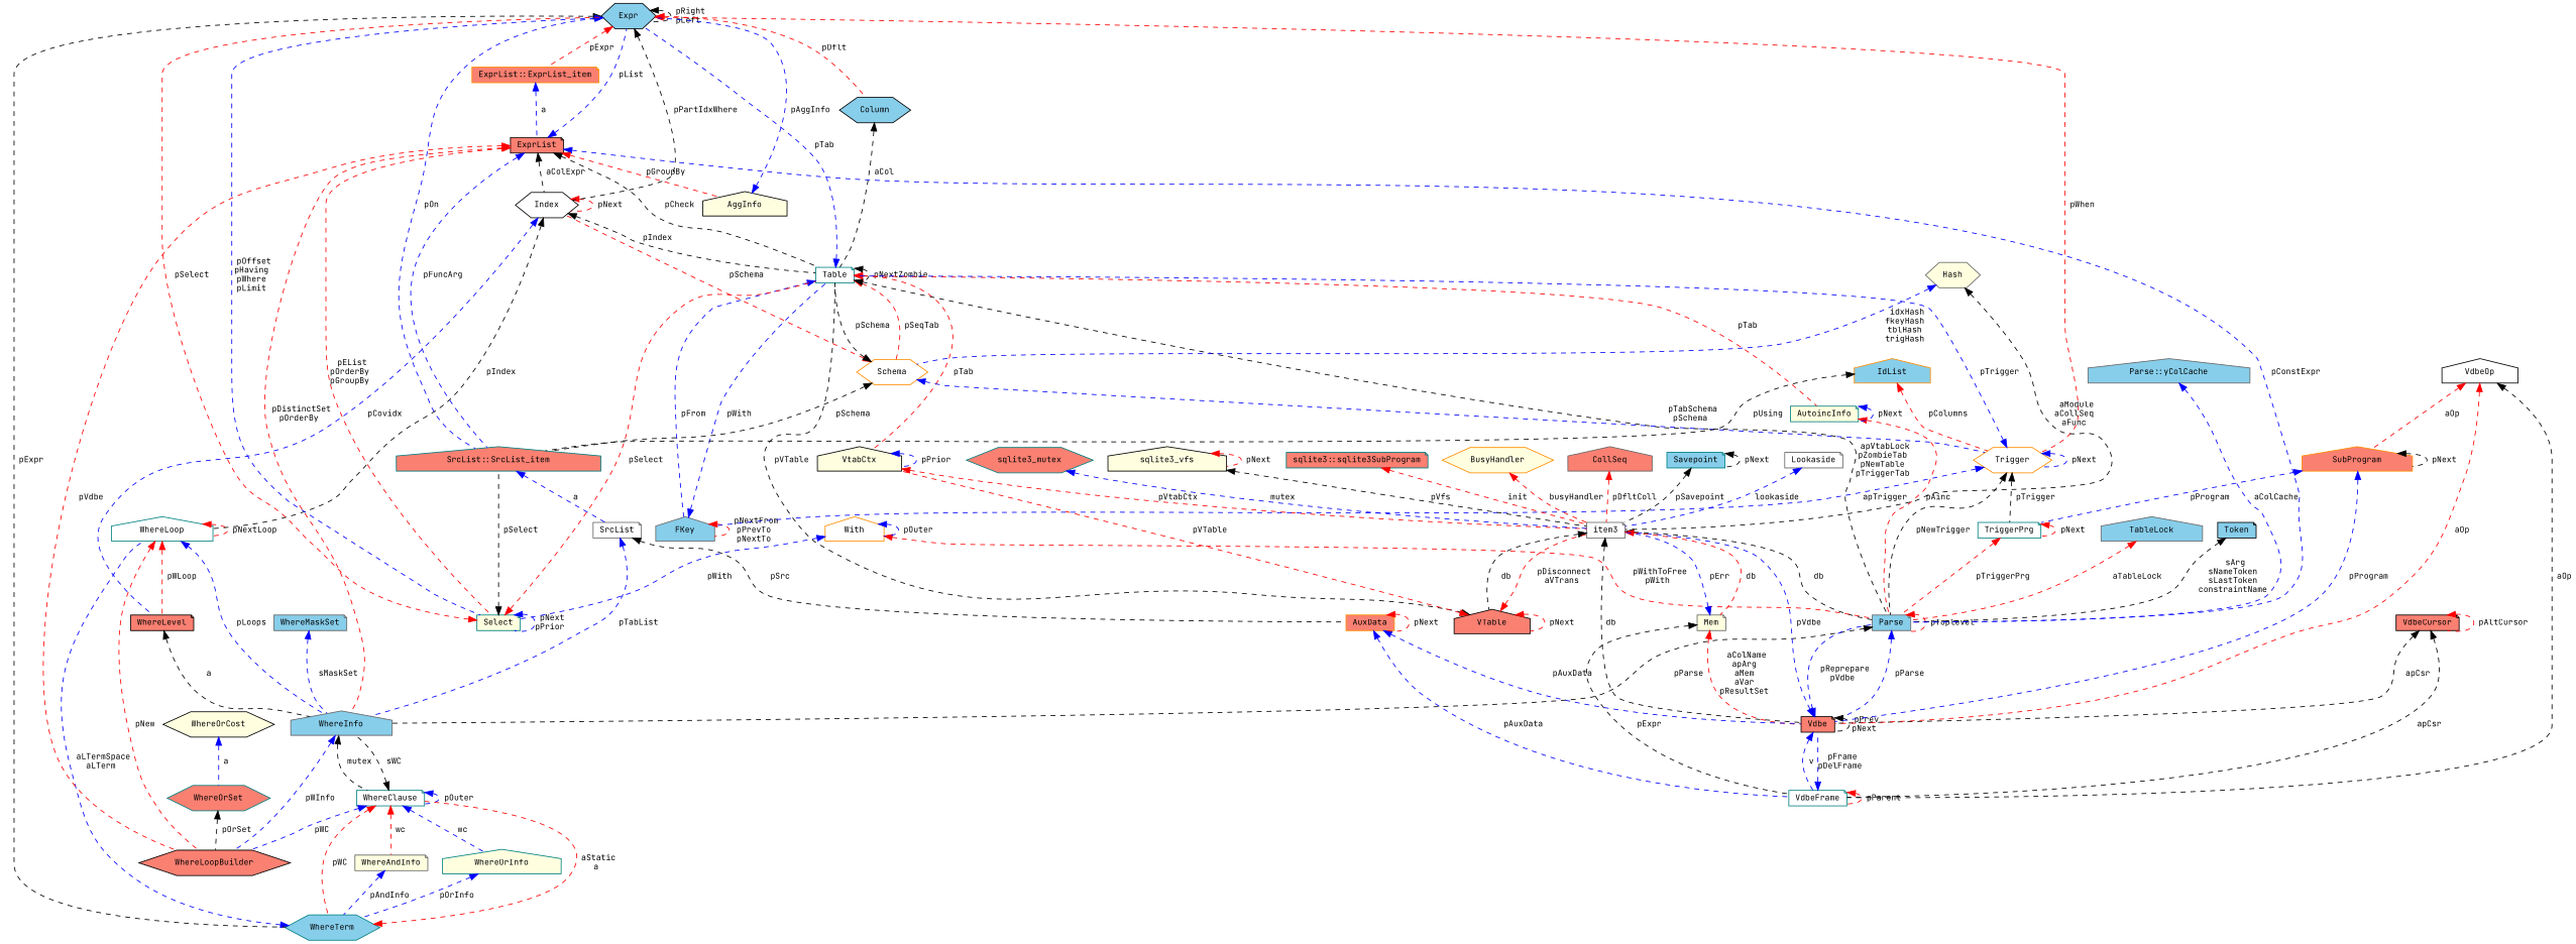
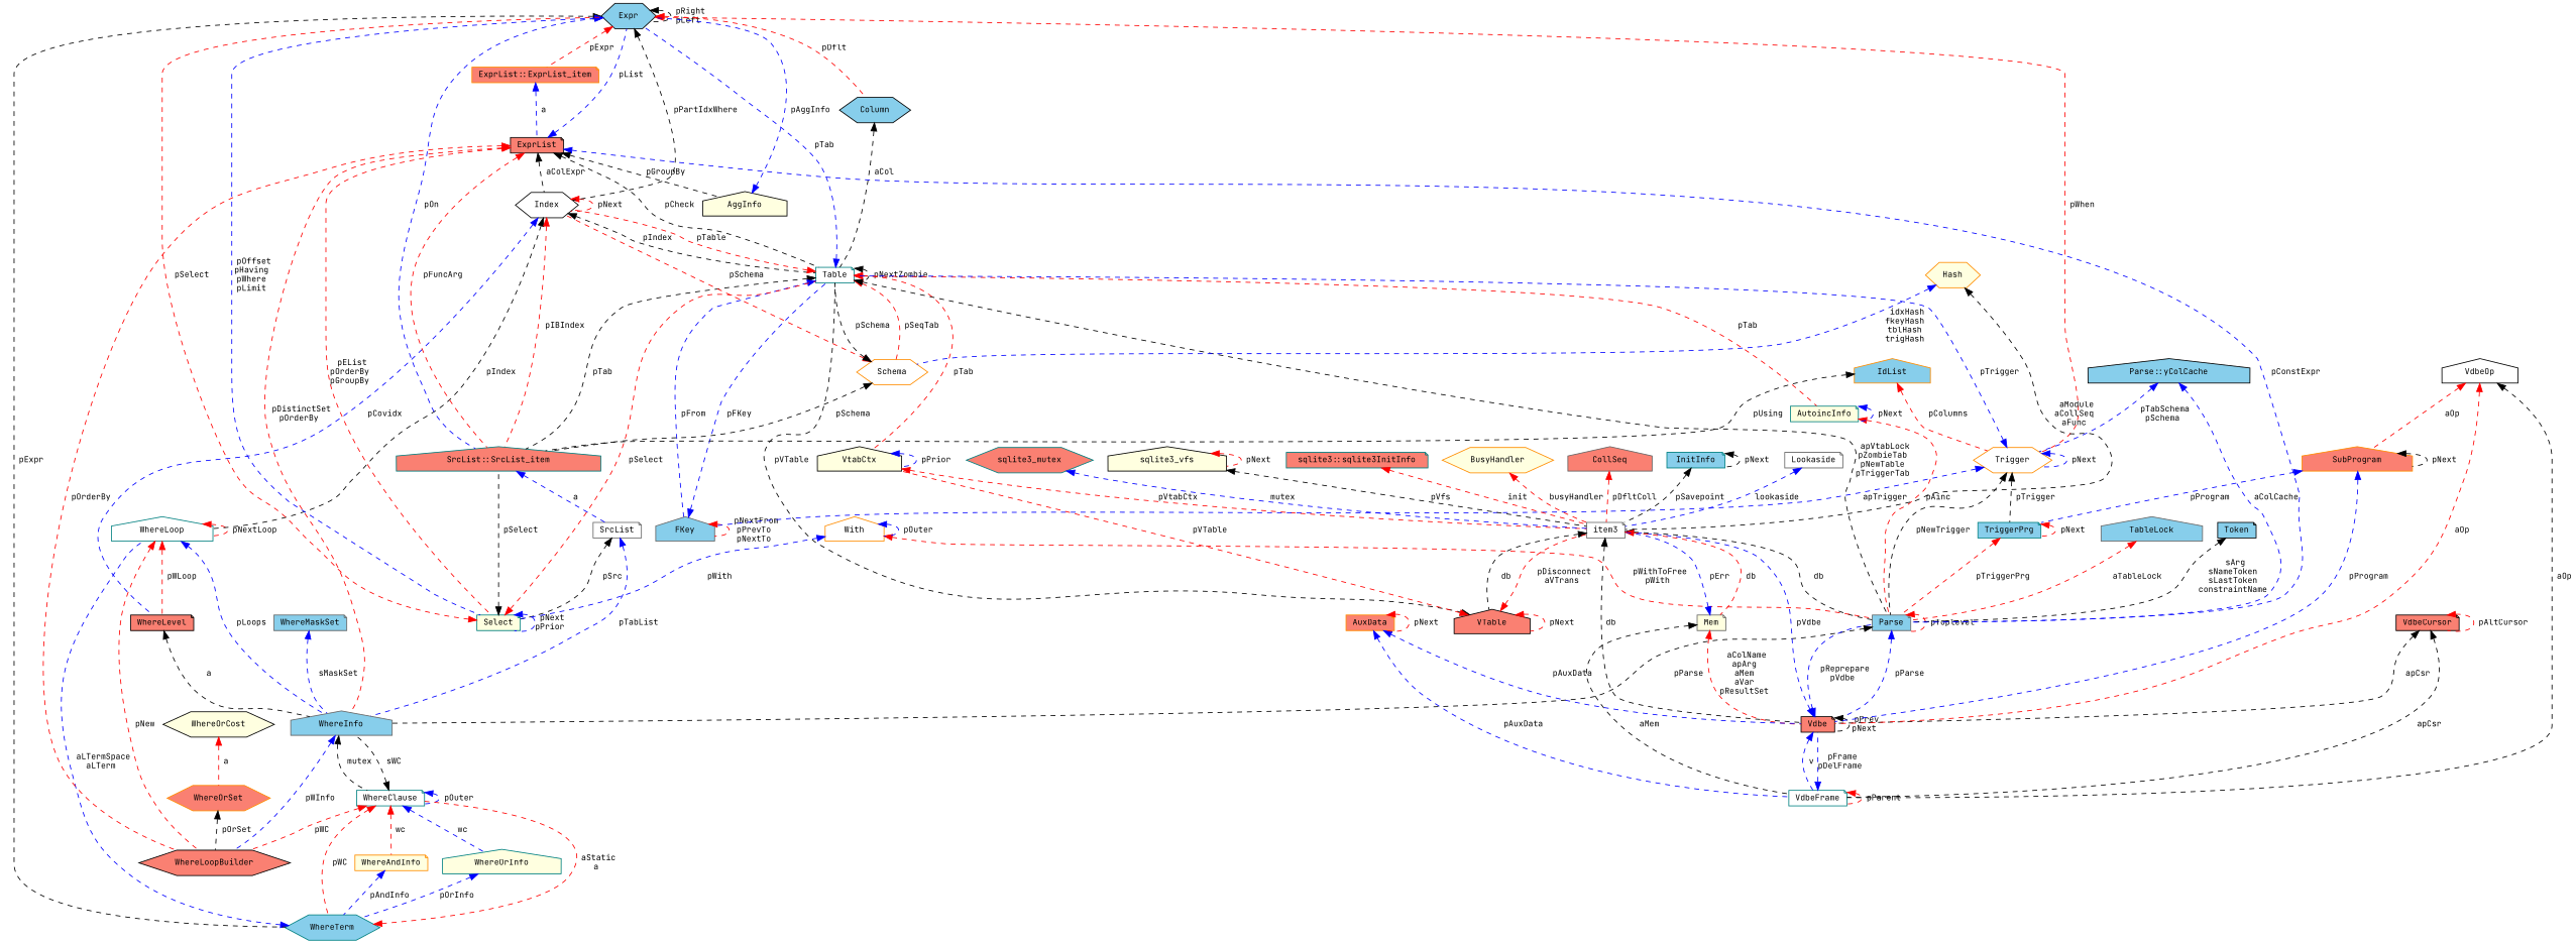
  digraph {
    fontname="JetBrains Mono"
    node [color=black fillcolor=salmon fontname="JetBrains Mono" fontsize=10 shape=note style=filled]
    edge [color=red dir=back fontname="JetBrains Mono" fontsize=10 labelfontname=Helvetica labelfontsize=10 style=dashed]
    n1 [fontcolor=black height=0.2 label=WhereLoopBuilder shape=hexagon width=0.4]
-   n2 [color=teal height=0.2 label=WhereOrSet shape=hexagon width=0.4]
+   n2 [color=darkorange height=0.2 label=WhereOrSet shape=hexagon width=0.4]
    n3 [fillcolor=lightyellow height=0.2 label=WhereOrCost shape=hexagon width=0.4]
    n4 [color=teal fillcolor=white height=0.2 label=WhereLoop shape=house width=0.4]
    n5 [color=gray40 fillcolor=skyblue height=0.2 label=WhereInfo shape=house width=0.4]
    n6 [height=0.2 label=WhereLevel width=0.4]
    n7 [color=teal fillcolor=white height=0.2 label=WhereClause width=0.4]
    n8 [color=teal fillcolor=skyblue height=0.2 label=WhereTerm shape=hexagon width=0.4]
-   n9 [color=gray40 fillcolor=lightyellow height=0.2 label=WhereAndInfo width=0.4]
+   n9 [color=darkorange fillcolor=lightyellow height=0.2 label=WhereAndInfo width=0.4]
    n10 [color=teal fillcolor=lightyellow height=0.2 label=WhereOrInfo shape=house width=0.4]
    n11 [fillcolor=white height=0.2 label=Index shape=hexagon width=0.4]
    n12 [color=teal fillcolor=white height=0.2 label=Table width=0.4]
    n13 [color=teal height=0.2 label="SrcList::SrcList_item" shape=house width=0.4]
    n14 [color=darkorange fillcolor=white height=0.2 label=Schema shape=hexagon width=0.4]
    n15 [fillcolor=skyblue height=0.2 label=Expr shape=hexagon width=0.4]
    n16 [color=gray40 fillcolor=skyblue height=0.2 label=FKey shape=house width=0.4]
    n17 [color=gray40 fillcolor=skyblue height=0.2 label=Parse width=0.4]
    n18 [color=teal fillcolor=lightyellow height=0.2 label=AutoincInfo width=0.4]
    n19 [fillcolor=lightyellow height=0.2 label=VtabCtx shape=house width=0.4]
    n20 [color=gray40 fillcolor=white height=0.2 label=SrcList width=0.4]
    n21 [color=darkorange fillcolor=white height=0.2 label=Trigger shape=hexagon width=0.4]
-   n22 [color=teal fillcolor=white height=0.2 label=TriggerPrg width=0.4]
+   n22 [color=teal fillcolor=skyblue height=0.2 label=TriggerPrg width=0.4]
    n23 [fillcolor=skyblue height=0.2 label=Column shape=hexagon width=0.4]
    n24 [color=darkorange height=0.2 label="ExprList::ExprList_item" width=0.4]
    n25 [color=teal fillcolor=lightyellow height=0.2 label=Select width=0.4]
    n26 [height=0.2 label=Vdbe width=0.4]
    n27 [color=gray40 fillcolor=white height=0.2 label=item3 width=0.4]
    n28 [height=0.2 label=ExprList width=0.4]
    n29 [fillcolor=lightyellow height=0.2 label=AggInfo shape=house width=0.4]
    n30 [color=darkorange fillcolor=white height=0.2 label=With shape=house width=0.4]
    n31 [color=darkorange fillcolor=skyblue height=0.2 label=IdList shape=house width=0.4]
    n32 [height=0.2 label=VTable shape=house width=0.4]
    n33 [color=gray40 fillcolor=lightyellow height=0.2 label=Mem width=0.4]
    n34 [color=teal fillcolor=white height=0.2 label=VdbeFrame width=0.4]
    n35 [color=darkorange height=0.2 label=AuxData width=0.4]
    n36 [height=0.2 label=VdbeCursor width=0.4]
    n37 [fillcolor=white height=0.2 label=VdbeOp shape=house width=0.4]
    n38 [color=darkorange height=0.2 label=SubProgram shape=house width=0.4]
    n39 [color=gray40 fillcolor=skyblue height=0.2 label=TableLock shape=house width=0.4]
    n40 [fillcolor=skyblue height=0.2 label=Token width=0.4]
-   n41 [color=gray40 fillcolor=skyblue height=0.2 label="Parse::yColCache" shape=house width=0.4]
-   n42 [color=teal fillcolor=skyblue height=0.2 label=Savepoint width=0.4]
+   n41 [fillcolor=skyblue height=0.2 label="Parse::yColCache" shape=house width=0.4]
+   n42 [color=teal fillcolor=skyblue height=0.2 label=InitInfo width=0.4]
    n43 [color=gray40 fillcolor=white height=0.2 label=Lookaside width=0.4]
    n44 [color=teal height=0.2 label=sqlite3_mutex shape=hexagon width=0.4]
    n45 [fillcolor=lightyellow height=0.2 label=sqlite3_vfs shape=house width=0.4]
-   n46 [color=teal height=0.2 label="sqlite3::sqlite3SubProgram" width=0.4]
+   n46 [color=teal height=0.2 label="sqlite3::sqlite3InitInfo" width=0.4]
    n47 [color=darkorange fillcolor=lightyellow height=0.2 label=BusyHandler shape=hexagon width=0.4]
    n48 [color=gray40 height=0.2 label=CollSeq shape=house width=0.4]
-   n49 [color=gray40 fillcolor=lightyellow height=0.2 label=Hash shape=hexagon width=0.4]
+   n49 [color=darkorange fillcolor=lightyellow height=0.2 label=Hash shape=hexagon width=0.4]
    n50 [color=gray40 fillcolor=skyblue height=0.2 label=WhereMaskSet width=0.4]
    n2 -> n1 [color=black label=" pOrSet"]
-   n3 -> n2 [color=blue label=" a"]
+   n3 -> n2 [label=" a"]
    n4 -> n1 [label=" pNew"]
    n4 -> n4 [label=" pNextLoop"]
    n4 -> n5 [color=blue label=" pLoops"]
    n4 -> n6 [label=" pWLoop"]
    n5 -> n1 [color=blue label=" pWInfo"]
    n5 -> n7 [color=black label=" mutex"]
    n6 -> n5 [color=black label=" a"]
-   n7 -> n1 [color=blue label=" pWC"]
+   n7 -> n1 [label=" pWC"]
    n7 -> n5 [color=black label=" sWC"]
    n7 -> n7 [color=blue label=" pOuter"]
    n7 -> n8 [label=" pWC"]
    n7 -> n9 [label=" wc"]
    n7 -> n10 [color=blue label=" wc"]
    n8 -> n4 [color=blue label=" aLTermSpace\naLTerm"]
    n8 -> n7 [label=" aStatic\na"]
    n9 -> n8 [color=blue label=" pAndInfo"]
    n10 -> n8 [color=blue label=" pOrInfo"]
    n11 -> n4 [color=black label=" pIndex"]
    n11 -> n6 [color=blue label=" pCovidx"]
    n11 -> n11 [label=" pNext"]
    n11 -> n12 [color=black label=" pIndex"]
+   n11 -> n13 [label=" pIBIndex"]
+   n12 -> n11 [label=" pTable"]
    n12 -> n12 [color=black label=" pNextZombie"]
+   n12 -> n13 [color=black label=" pTab"]
    n12 -> n14 [label=" pSeqTab"]
    n12 -> n15 [color=blue label=" pTab"]
    n12 -> n16 [color=blue label=" pFrom"]
    n12 -> n17 [color=black label=" apVtabLock\npZombieTab\npNewTable\npTriggerTab"]
    n12 -> n18 [label=" pTab"]
    n12 -> n19 [label=" pTab"]
    n13 -> n20 [color=blue label=" a"]
    n14 -> n11 [label=" pSchema"]
    n14 -> n12 [color=black label=" pSchema"]
    n14 -> n13 [color=black label=" pSchema"]
-   n14 -> n21 [color=blue label=" pTabSchema\npSchema"]
+   n41 -> n21 [color=blue label=" pTabSchema\npSchema"]
    n15 -> n8 [color=black label=" pExpr"]
    n15 -> n11 [color=black label=" pPartIdxWhere"]
    n15 -> n13 [color=blue label=" pOn"]
    n15 -> n15 [color=black label=" pRight\npLeft"]
    n15 -> n21 [label=" pWhen"]
    n15 -> n23 [label=" pDflt"]
    n15 -> n24 [label=" pExpr"]
    n15 -> n25 [color=blue label=" pOffset\npHaving\npWhere\npLimit"]
-   n16 -> n12 [color=blue label=" pWith"]
+   n16 -> n12 [color=blue label=" pFKey"]
    n16 -> n16 [label=" pNextFrom\npPrevTo\npNextTo"]
    n17 -> n5 [color=black label=" pParse"]
    n17 -> n17 [label=" pToplevel"]
    n17 -> n26 [color=blue label=" pParse"]
    n18 -> n17 [label=" pAinc"]
    n18 -> n18 [color=blue label=" pNext"]
    n19 -> n19 [color=blue label=" pPrior"]
    n19 -> n27 [label=" pVtabCtx"]
    n20 -> n5 [color=blue label=" pTabList"]
-   n20 -> n35 [color=black label=" pSrc"]
+   n20 -> n25 [color=black label=" pSrc"]
    n21 -> n12 [color=blue label=" pTrigger"]
    n21 -> n16 [color=blue label=" apTrigger"]
    n21 -> n17 [color=black label=" pNewTrigger"]
    n21 -> n21 [color=blue label=" pNext"]
    n21 -> n22 [color=black label=" pTrigger"]
    n22 -> n17 [label=" pTriggerPrg"]
    n22 -> n22 [label=" pNext"]
    n23 -> n12 [color=black label=" aCol"]
    n24 -> n28 [color=blue label=" a"]
    n25 -> n12 [label=" pSelect"]
    n25 -> n13 [color=black label=" pSelect"]
    n25 -> n15 [label=" pSelect"]
    n25 -> n25 [color=blue label=" pNext\npPrior"]
    n26 -> n17 [color=blue label=" pReprepare\npVdbe"]
    n26 -> n26 [color=black label=" pPrev\npNext"]
    n26 -> n27 [color=blue label=" pVdbe"]
    n26 -> n34 [color=blue label=" v"]
    n27 -> n17 [color=black label=" db"]
    n27 -> n26 [color=black label=" db"]
    n27 -> n32 [color=black label=" db"]
    n27 -> n33 [label=" db"]
-   n28 -> n1 [label=" pVdbe"]
+   n28 -> n1 [label=" pOrderBy"]
    n28 -> n5 [label=" pDistinctSet\npOrderBy"]
    n28 -> n11 [color=black label=" aColExpr"]
    n28 -> n12 [color=black label=" pCheck"]
-   n28 -> n13 [color=blue label=" pFuncArg"]
+   n28 -> n13 [label=" pFuncArg"]
    n28 -> n15 [color=blue label=" pList"]
    n28 -> n17 [color=blue label=" pConstExpr"]
    n28 -> n25 [label=" pEList\npOrderBy\npGroupBy"]
-   n28 -> n29 [label=" pGroupBy"]
+   n28 -> n29 [color=black label=" pGroupBy"]
    n29 -> n15 [color=blue label=" pAggInfo"]
    n30 -> n17 [label=" pWithToFree\npWith"]
    n30 -> n25 [color=blue label=" pWith"]
    n30 -> n30 [color=blue label=" pOuter"]
    n31 -> n13 [color=black label=" pUsing"]
    n31 -> n21 [label=" pColumns"]
    n32 -> n12 [color=black label=" pVTable"]
    n32 -> n19 [label=" pVTable"]
    n32 -> n27 [label=" pDisconnect\naVTrans"]
    n32 -> n32 [label=" pNext"]
    n33 -> n26 [label=" aColName\napArg\naMem\naVar\npResultSet"]
    n33 -> n27 [color=blue label=" pErr"]
-   n33 -> n34 [color=black label=" pExpr"]
+   n33 -> n34 [color=black label=" aMem"]
    n34 -> n26 [color=blue label=" pFrame\npDelFrame"]
    n34 -> n34 [label=" pParent"]
    n35 -> n26 [color=blue label=" pAuxData"]
    n35 -> n34 [color=blue label=" pAuxData"]
    n35 -> n35 [label=" pNext"]
    n36 -> n26 [color=black label=" apCsr"]
    n36 -> n34 [color=black label=" apCsr"]
    n36 -> n36 [label=" pAltCursor"]
    n37 -> n26 [label=" aOp"]
    n37 -> n34 [color=black label=" aOp"]
    n37 -> n38 [label=" aOp"]
    n38 -> n22 [color=blue label=" pProgram"]
    n38 -> n26 [color=blue label=" pProgram"]
    n38 -> n38 [color=black label=" pNext"]
    n39 -> n17 [label=" aTableLock"]
    n40 -> n17 [color=black label=" sArg\nsNameToken\nsLastToken\nconstraintName"]
    n41 -> n17 [color=blue label=" aColCache"]
    n42 -> n27 [color=black label=" pSavepoint"]
    n42 -> n42 [color=black label=" pNext"]
    n43 -> n27 [color=blue label=" lookaside"]
    n44 -> n27 [color=blue label=" mutex"]
    n45 -> n27 [color=black label=" pVfs"]
    n45 -> n45 [label=" pNext"]
    n46 -> n27 [label=" init"]
    n47 -> n27 [label=" busyHandler"]
    n48 -> n27 [label=" pDfltColl"]
    n49 -> n14 [color=blue label=" idxHash\nfkeyHash\ntblHash\ntrigHash"]
    n49 -> n27 [color=black label=" aModule\naCollSeq\naFunc"]
    n50 -> n5 [color=blue label=" sMaskSet"]
  }
